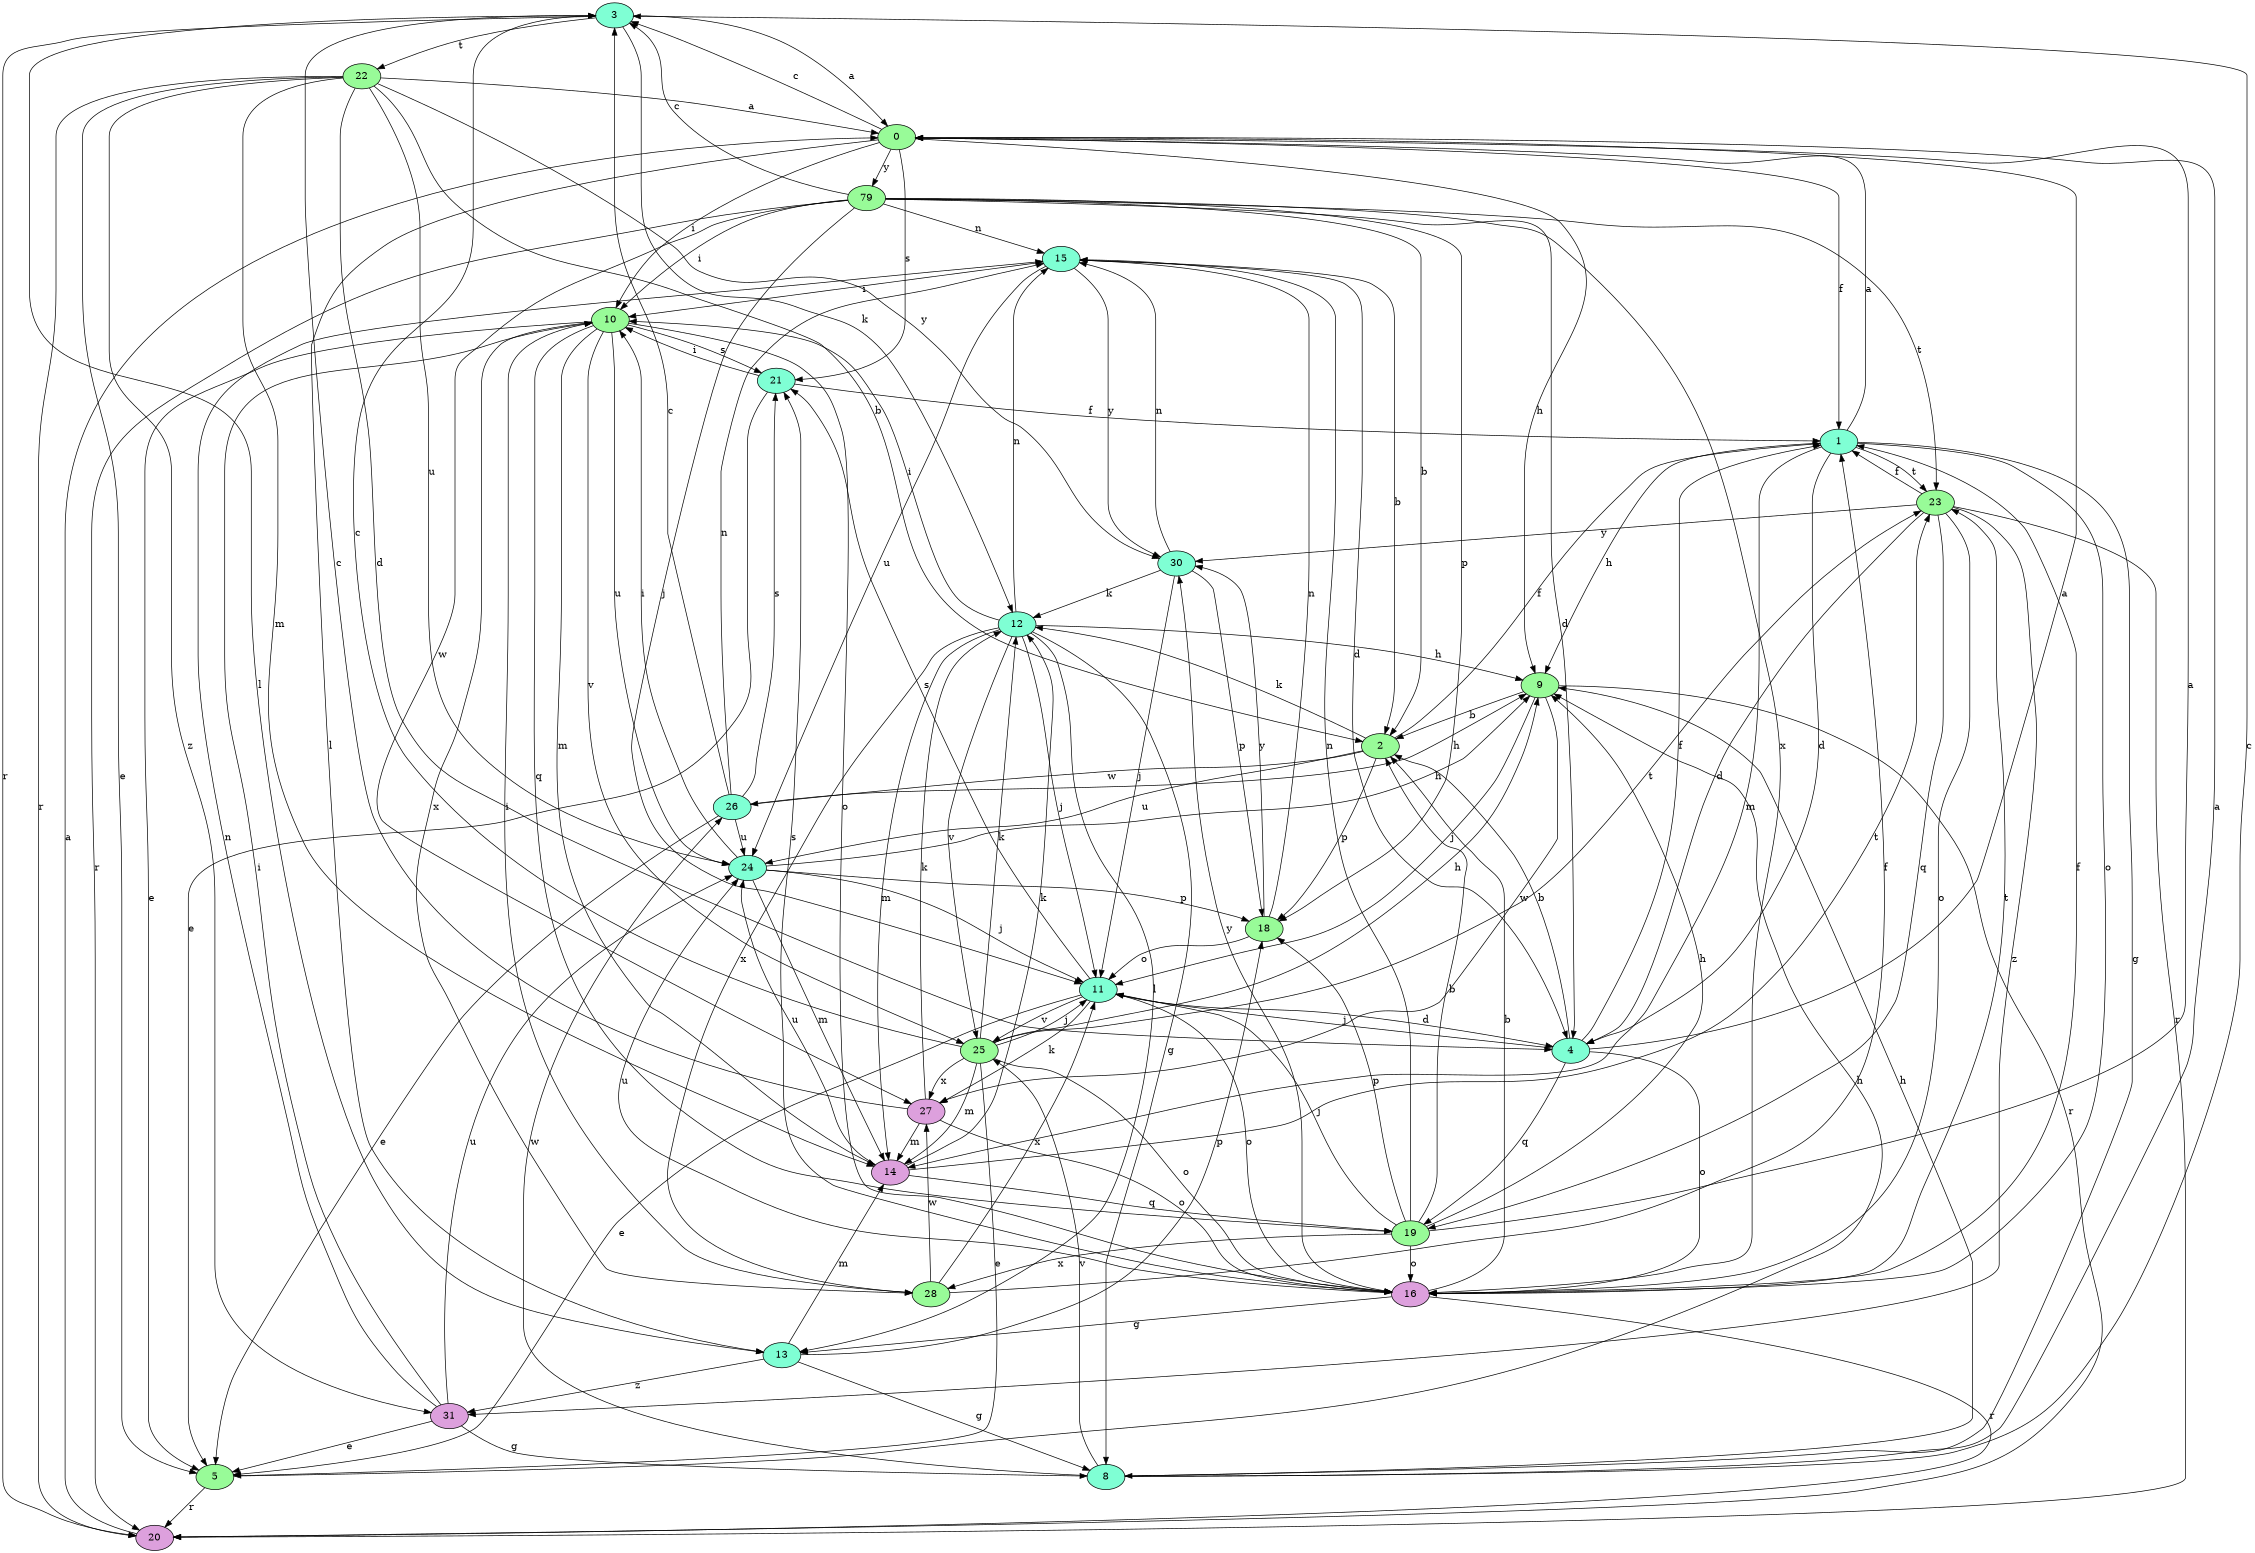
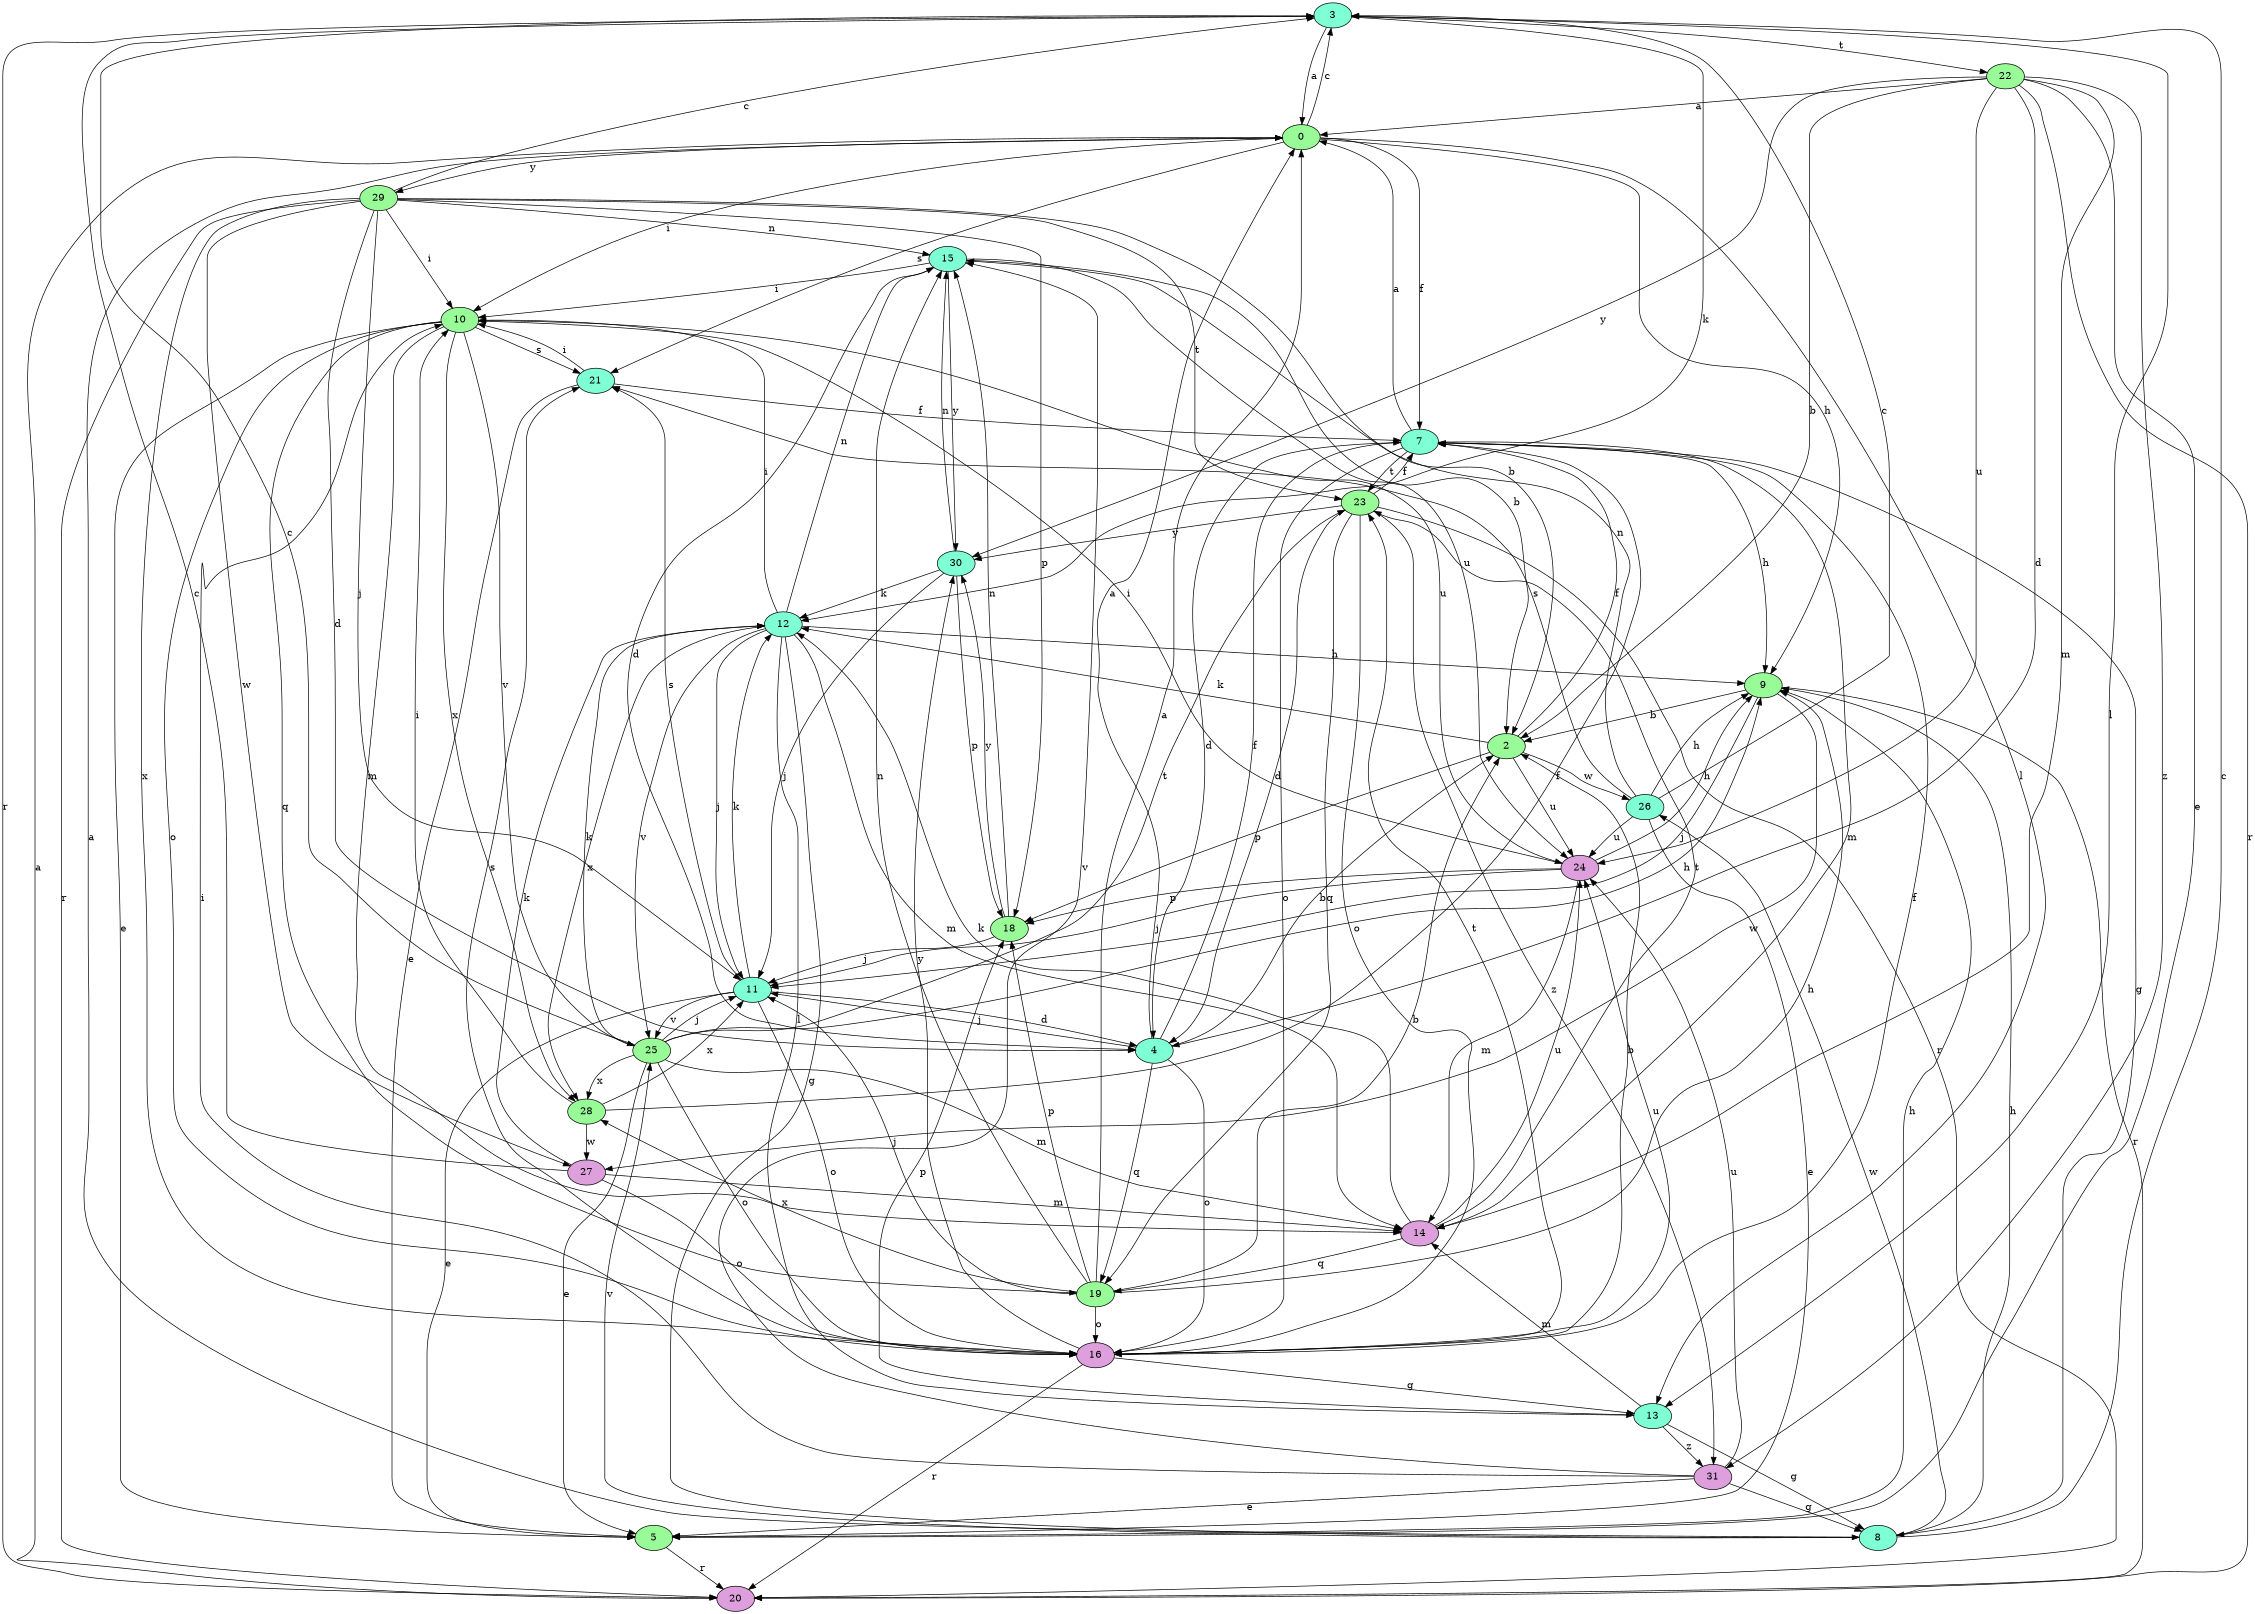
  strict digraph {
    node [fillcolor=palegreen style=filled]
    3 [fillcolor=aquamarine]
    0
-   7 [fillcolor=aquamarine label=1]
+   7 [fillcolor=aquamarine]
    9
    10
    13 [fillcolor=aquamarine]
    21 [fillcolor=aquamarine]
-   29 [label=79]
+   29
    12 [fillcolor=aquamarine]
    20 [fillcolor=plum]
    22
    4 [fillcolor=aquamarine]
    16 [fillcolor=plum]
    8 [fillcolor=aquamarine]
    14 [fillcolor=plum]
    23
    2
    11 [fillcolor=aquamarine]
    27 [fillcolor=plum]
-   24 [fillcolor=aquamarine]
+   24 [fillcolor=plum]
    19
    5
    25
    28
    18
    31 [fillcolor=plum]
    15 [fillcolor=aquamarine]
    26 [fillcolor=aquamarine]
    30 [fillcolor=aquamarine]
    3 -> 0 [label=a]
    3 -> 13 [label=l]
    3 -> 12 [label=k]
    3 -> 20 [label=r]
    3 -> 22 [label=t]
    0 -> 3 [label=c]
    0 -> 7 [label=f]
    0 -> 9 [label=h]
    0 -> 10 [label=i]
    0 -> 13 [label=l]
    0 -> 21 [label=s]
    0 -> 29 [label=y]
    7 -> 0 [label=a]
    7 -> 9 [label=h]
    7 -> 4 [label=d]
    7 -> 16 [label=o]
    7 -> 8 [label=g]
    7 -> 14 [label=m]
    7 -> 23 [label=t]
    9 -> 20 [label=r]
    9 -> 2 [label=b]
    9 -> 11 [label=j]
    9 -> 27 [label=w]
    10 -> 21 [label=s]
    10 -> 16 [label=o]
    10 -> 14 [label=m]
    10 -> 24 [label=u]
    10 -> 19 [label=q]
    10 -> 5 [label=e]
    10 -> 25 [label=v]
    10 -> 28 [label=x]
    13 -> 8 [label=g]
    13 -> 14 [label=m]
    13 -> 18 [label=p]
    13 -> 31 [label=z]
    21 -> 7 [label=f]
    21 -> 10 [label=i]
    21 -> 5 [label=e]
    29 -> 3 [label=c]
    29 -> 10 [label=i]
    29 -> 20 [label=r]
    29 -> 4 [label=d]
    29 -> 16 [label=x]
    29 -> 23 [label=t]
    29 -> 2 [label=b]
    29 -> 11 [label=j]
    29 -> 27 [label=w]
    29 -> 18 [label=p]
    29 -> 15 [label=n]
    12 -> 9 [label=h]
    12 -> 10 [label=i]
    12 -> 13 [label=l]
    12 -> 8 [label=g]
    12 -> 14 [label=m]
    12 -> 11 [label=j]
    12 -> 25 [label=v]
    12 -> 28 [label=x]
    12 -> 15 [label=n]
    20 -> 0 [label=a]
    22 -> 0 [label=a]
    22 -> 20 [label=r]
    22 -> 4 [label=d]
    22 -> 14 [label=m]
    22 -> 2 [label=b]
    22 -> 24 [label=u]
    22 -> 5 [label=e]
    22 -> 31 [label=z]
    22 -> 30 [label=y]
    4 -> 0 [label=a]
    4 -> 7 [label=f]
    4 -> 16 [label=o]
    4 -> 2 [label=b]
    4 -> 11 [label=j]
    4 -> 19 [label=q]
    16 -> 7 [label=f]
    16 -> 13 [label=g]
    16 -> 21 [label=s]
    16 -> 20 [label=r]
    16 -> 23 [label=t]
    16 -> 2 [label=b]
    16 -> 24 [label=u]
    16 -> 30 [label=y]
    8 -> 3 [label=c]
    8 -> 0 [label=a]
    8 -> 9 [label=h]
    8 -> 25 [label=v]
    8 -> 26 [label=w]
    14 -> 12 [label=k]
    14 -> 23 [label=t]
    14 -> 24 [label=u]
    14 -> 19 [label=q]
    23 -> 7 [label=f]
    23 -> 20 [label=r]
    23 -> 4 [label=d]
    23 -> 16 [label=o]
    23 -> 19 [label=q]
    23 -> 31 [label=z]
    23 -> 30 [label=y]
    2 -> 7 [label=f]
    2 -> 12 [label=k]
    2 -> 24 [label=u]
    2 -> 18 [label=p]
    2 -> 26 [label=w]
    11 -> 21 [label=s]
-   11 -> 27 [label=k]
+   11 -> 12 [label=k]
    11 -> 4 [label=d]
    11 -> 16 [label=o]
    11 -> 5 [label=e]
    11 -> 25 [label=v]
    27 -> 3 [label=c]
    27 -> 12 [label=k]
    27 -> 16 [label=o]
    27 -> 14 [label=m]
    24 -> 9 [label=h]
    24 -> 10 [label=i]
    24 -> 14 [label=m]
    24 -> 11 [label=j]
    24 -> 18 [label=p]
    19 -> 0 [label=a]
    19 -> 9 [label=h]
    19 -> 16 [label=o]
    19 -> 2 [label=b]
    19 -> 11 [label=j]
    19 -> 28 [label=x]
    19 -> 18 [label=p]
    19 -> 15 [label=n]
    5 -> 9 [label=h]
    5 -> 20 [label=r]
    25 -> 3 [label=c]
    25 -> 9 [label=h]
    25 -> 12 [label=k]
    25 -> 16 [label=o]
    25 -> 14 [label=m]
    25 -> 23 [label=t]
    25 -> 11 [label=j]
    25 -> 5 [label=e]
-   25 -> 27 [label=x]
+   25 -> 28 [label=x]
    28 -> 7 [label=f]
    28 -> 10 [label=i]
    28 -> 11 [label=x]
    28 -> 27 [label=w]
-   18 -> 11 [label=o]
+   18 -> 11 [label=j]
    18 -> 15 [label=n]
    18 -> 30 [label=y]
    31 -> 10 [label=i]
    31 -> 8 [label=g]
    31 -> 24 [label=u]
    31 -> 5 [label=e]
-   31 -> 15 [label=n]
+   31 -> 15 [label=v]
    15 -> 10 [label=i]
    15 -> 4 [label=d]
    15 -> 2 [label=b]
    15 -> 24 [label=u]
    15 -> 30 [label=y]
    26 -> 3 [label=c]
    26 -> 9 [label=h]
    26 -> 21 [label=s]
    26 -> 24 [label=u]
    26 -> 5 [label=e]
    26 -> 15 [label=n]
    30 -> 12 [label=k]
    30 -> 11 [label=j]
    30 -> 18 [label=p]
    30 -> 15 [label=n]
  }
